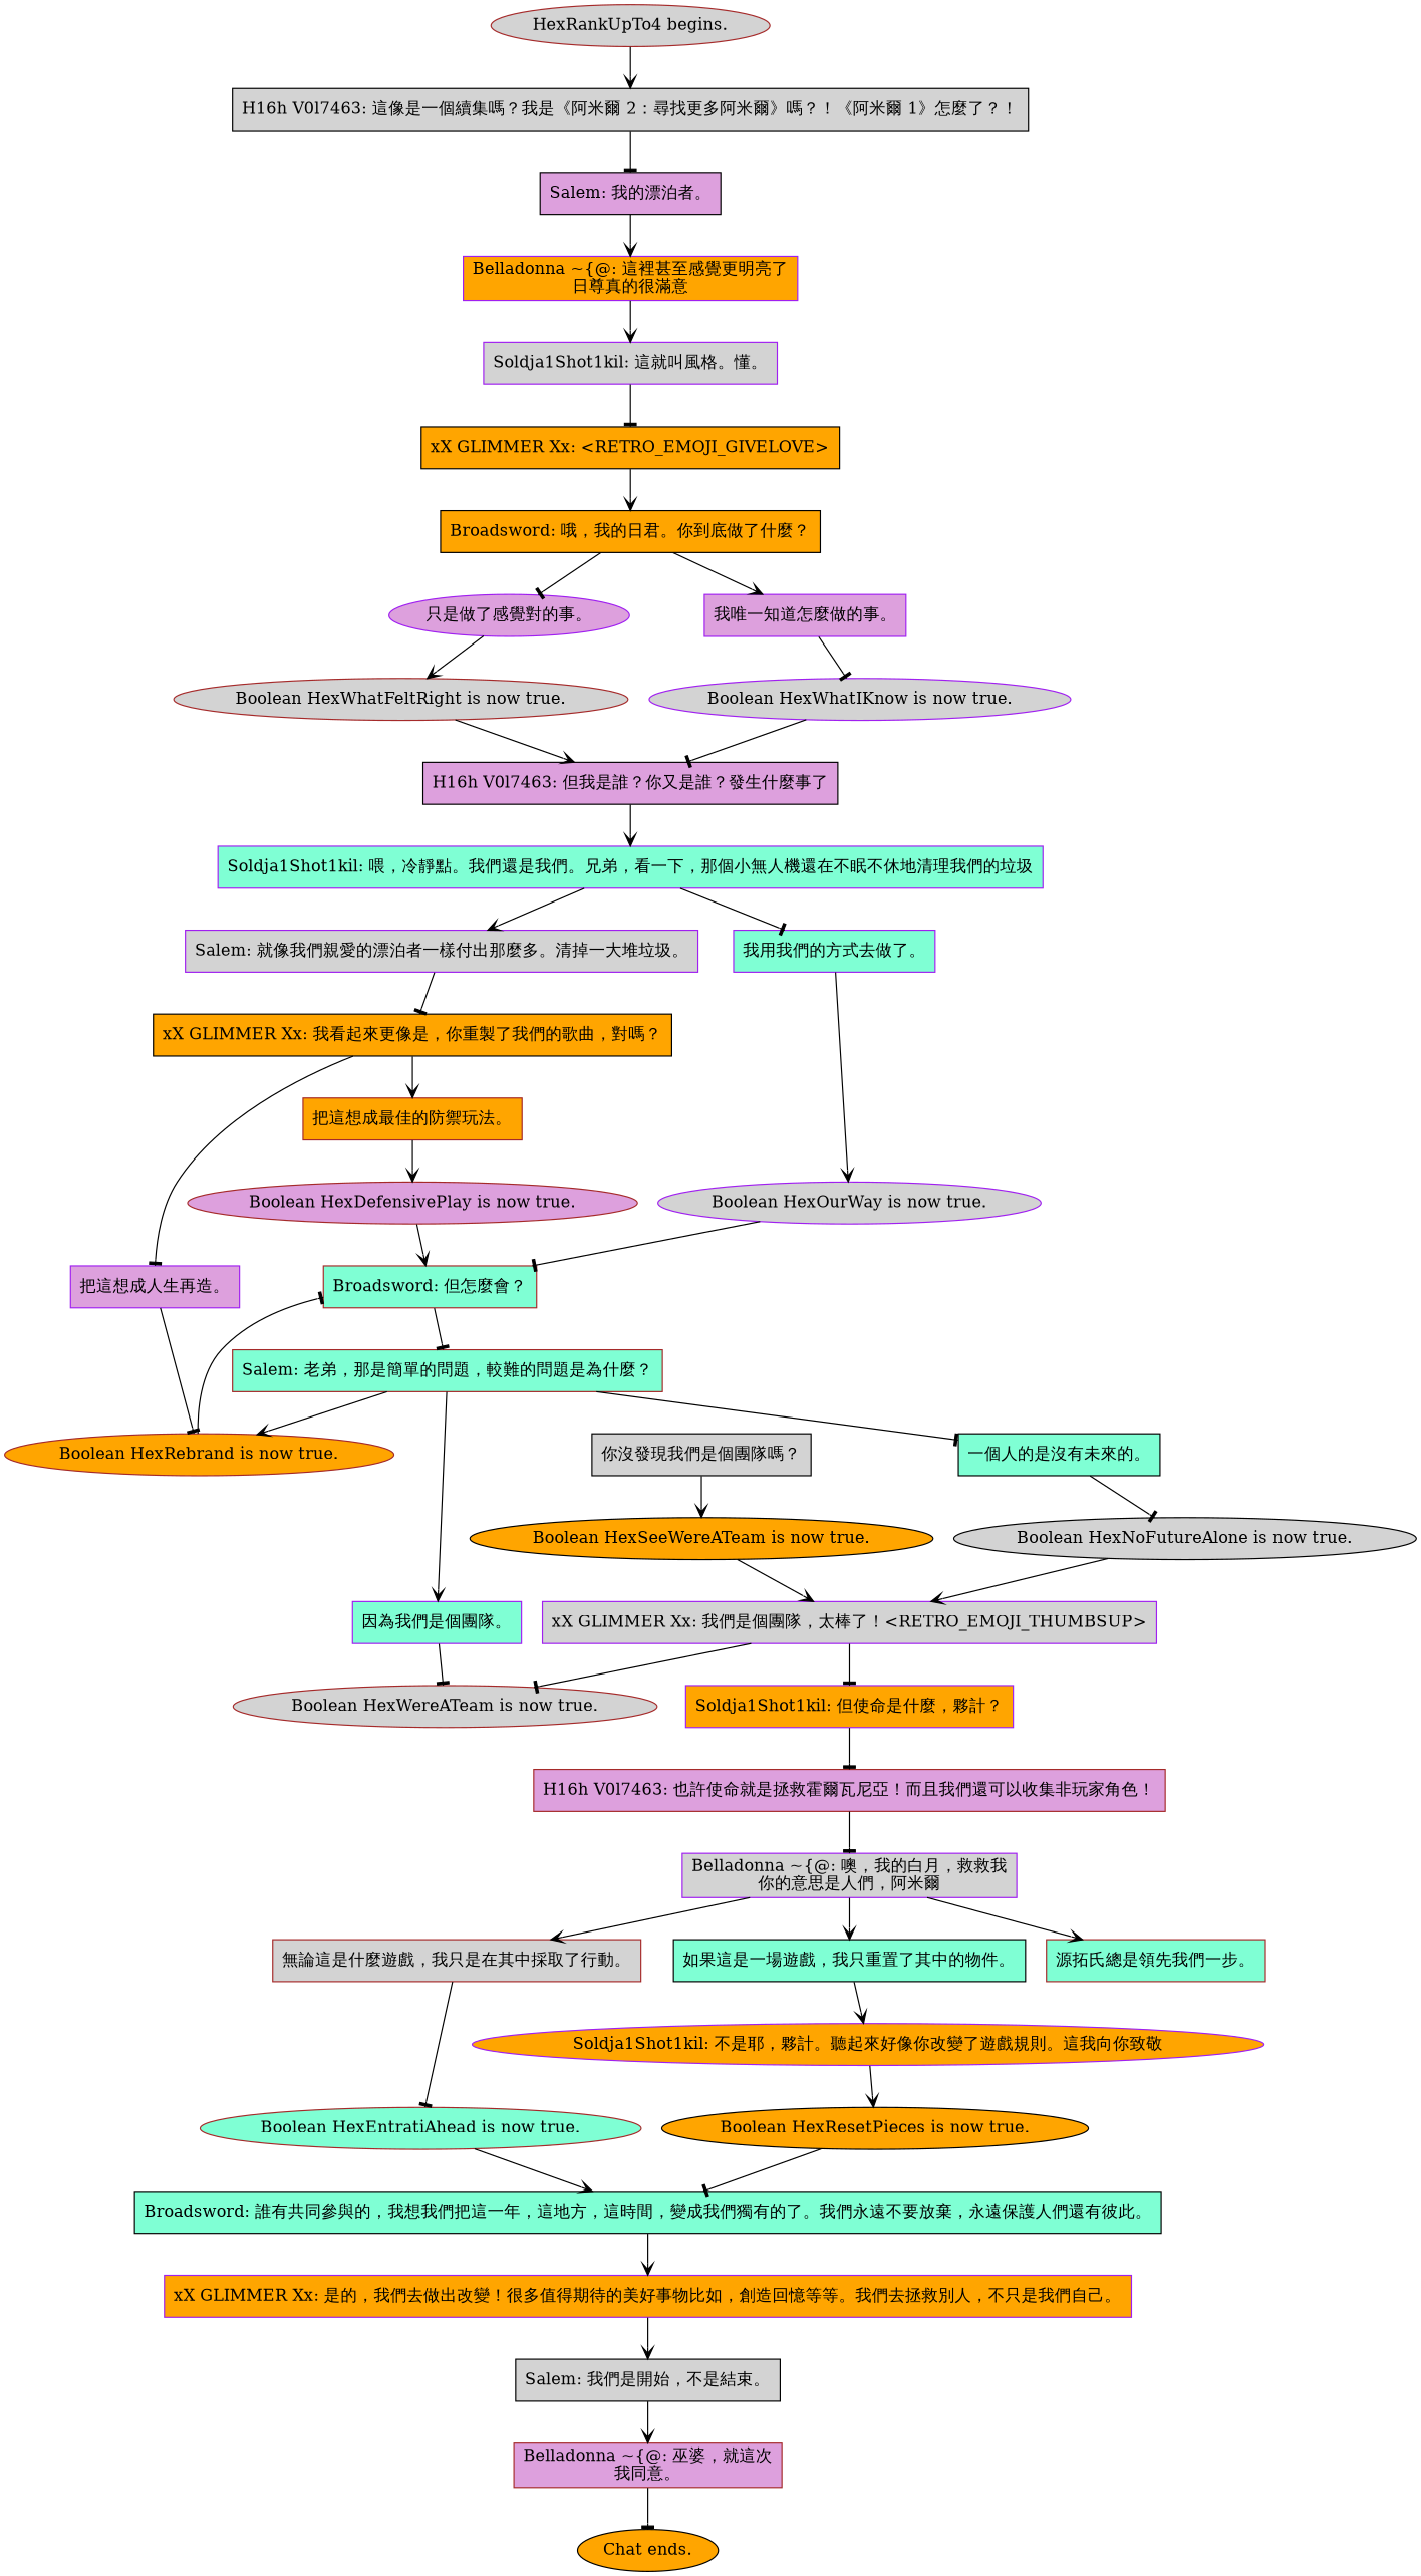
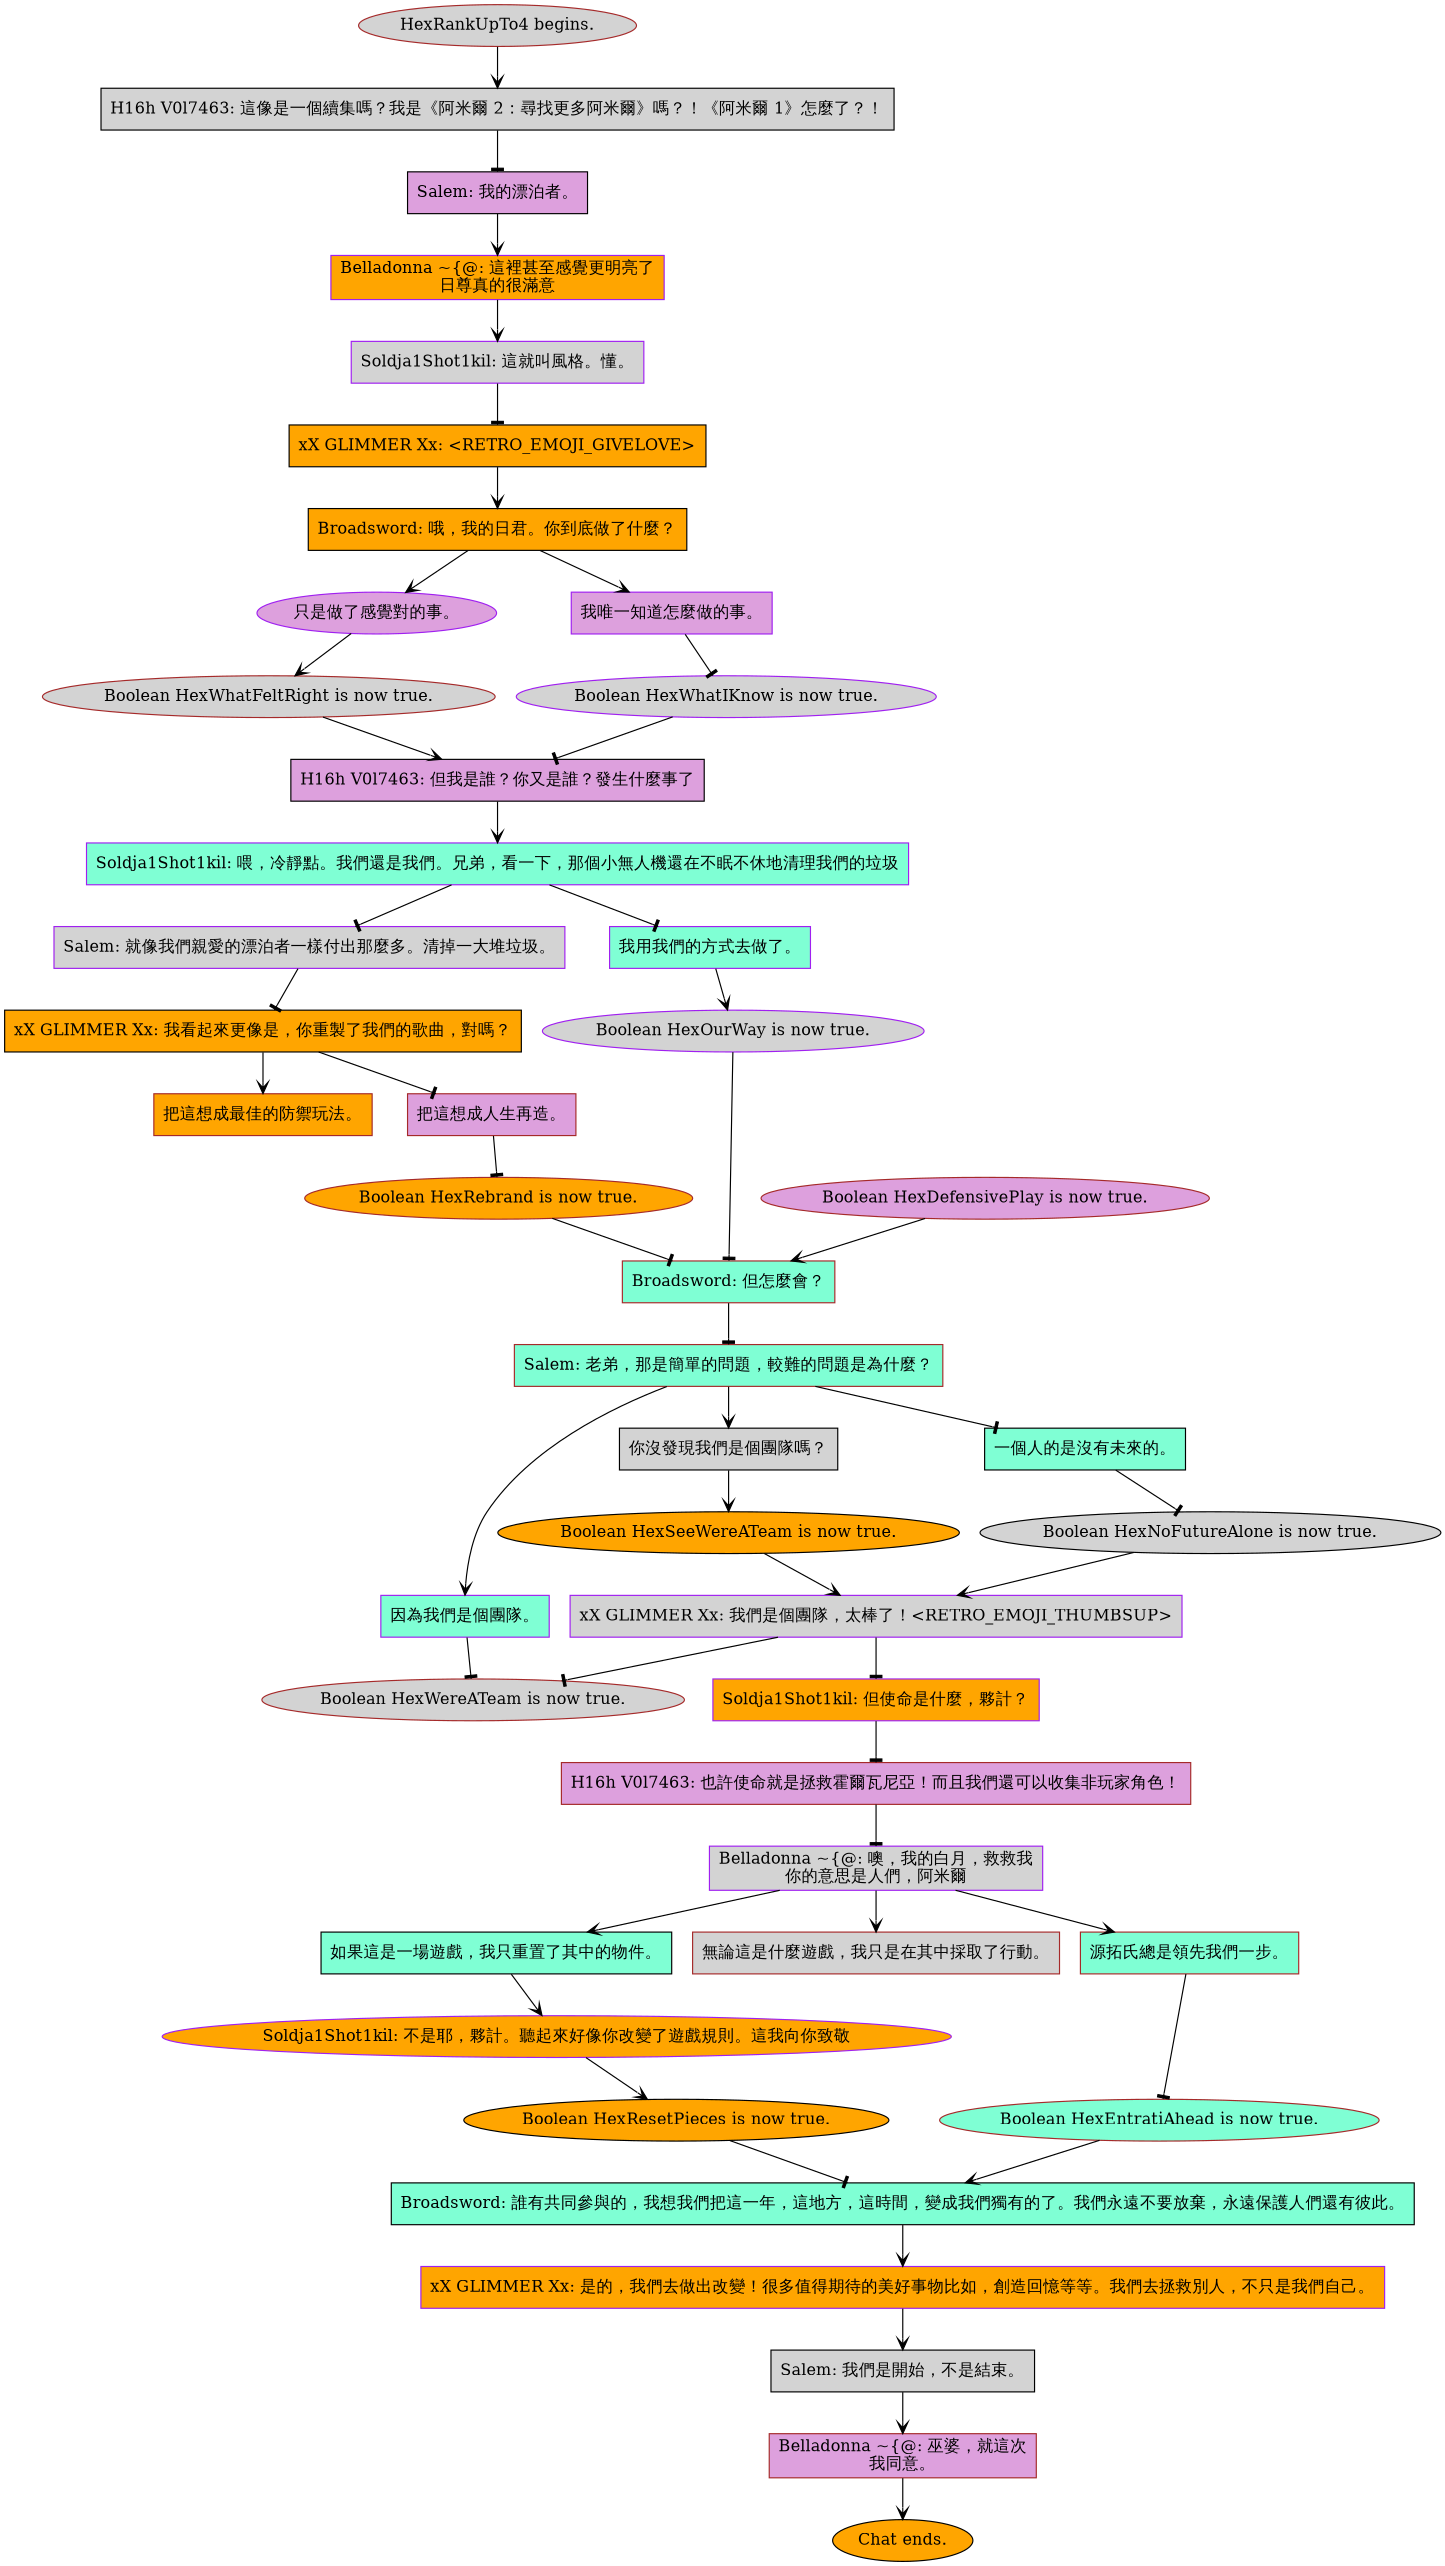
  digraph {
    node [color=purple fillcolor=lightgrey style=filled shape=box]
    edge [arrowhead=vee]
    "HexRankUpTo4 begins." [color=brown shape=""]
    n2 [color=black label="H16h V0l7463: 這像是一個續集嗎？我是《阿米爾 2：尋找更多阿米爾》嗎？！《阿米爾 1》怎麼了？！"]
    n3 [color=black fillcolor=plum label="Salem: 我的漂泊者。"]
    n4 [fillcolor=orange label="Belladonna ~{@: 這裡甚至感覺更明亮了\n日尊真的很滿意"]
    n5 [label="Soldja1Shot1kil: 這就叫風格。懂。"]
    n6 [color=black fillcolor=orange label="xX GLIMMER Xx: <RETRO_EMOJI_GIVELOVE>"]
    n7 [color=black fillcolor=orange label="Broadsword: 哦，我的日君。你到底做了什麼？"]
    n8 [fillcolor=plum label="只是做了感覺對的事。" shape=ellipse]
    n9 [fillcolor=plum label="我唯一知道怎麼做的事。"]
    n10 [color=brown label="Boolean HexWhatFeltRight is now true." shape=""]
    n11 [label="Boolean HexWhatIKnow is now true." shape=""]
    n12 [color=black fillcolor=plum label="H16h V0l7463: 但我是誰？你又是誰？發生什麼事了"]
    n13 [fillcolor=aquamarine label="Soldja1Shot1kil: 喂，冷靜點。我們還是我們。兄弟，看一下，那個小無人機還在不眠不休地清理我們的垃圾"]
    n14 [label="Salem: 就像我們親愛的漂泊者一樣付出那麼多。清掉一大堆垃圾。"]
    n15 [fillcolor=aquamarine label="我用我們的方式去做了。"]
    n16 [color=black fillcolor=orange label="xX GLIMMER Xx: 我看起來更像是，你重製了我們的歌曲，對嗎？"]
    n17 [color=brown fillcolor=orange label="把這想成最佳的防禦玩法。"]
-   n18 [fillcolor=plum label="把這想成人生再造。"]
+   n18 [color=brown fillcolor=plum label="把這想成人生再造。"]
    n19 [color=brown fillcolor=plum label="Boolean HexDefensivePlay is now true." shape=""]
    n20 [color=brown fillcolor=orange label="Boolean HexRebrand is now true." shape=""]
    n21 [label="Boolean HexOurWay is now true." shape=""]
    n22 [color=brown fillcolor=aquamarine label="Broadsword: 但怎麼會？"]
    n23 [color=brown fillcolor=aquamarine label="Salem: 老弟，那是簡單的問題，較難的問題是為什麼？"]
    n24 [fillcolor=aquamarine label="因為我們是個團隊。"]
    n25 [color=black label="你沒發現我們是個團隊嗎？"]
    n26 [color=black fillcolor=aquamarine label="一個人的是沒有未來的。"]
    n27 [color=brown label="Boolean HexWereATeam is now true." shape=""]
    n28 [color=black fillcolor=orange label="Boolean HexSeeWereATeam is now true." shape=""]
    n29 [color=black label="Boolean HexNoFutureAlone is now true." shape=""]
    n30 [label="xX GLIMMER Xx: 我們是個團隊，太棒了！<RETRO_EMOJI_THUMBSUP>"]
    n31 [fillcolor=orange label="Soldja1Shot1kil: 但使命是什麼，夥計？"]
    n32 [color=brown fillcolor=plum label="H16h V0l7463: 也許使命就是拯救霍爾瓦尼亞！而且我們還可以收集非玩家角色！"]
    n33 [label="Belladonna ~{@: 噢，我的白月，救救我\n你的意思是人們，阿米爾"]
    n34 [color=black fillcolor=aquamarine label="如果這是一場遊戲，我只重置了其中的物件。"]
    n35 [color=brown label="無論這是什麼遊戲，我只是在其中採取了行動。"]
    n36 [color=brown fillcolor=aquamarine label="源拓氏總是領先我們一步。"]
    n37 [fillcolor=orange label="Soldja1Shot1kil: 不是耶，夥計。聽起來好像你改變了遊戲規則。這我向你致敬" shape=ellipse]
    n38 [color=brown fillcolor=aquamarine label="Boolean HexEntratiAhead is now true." shape=""]
    n39 [color=black fillcolor=orange label="Boolean HexResetPieces is now true." shape=""]
    n40 [color=black fillcolor=aquamarine label="Broadsword: 誰有共同參與的，我想我們把這一年，這地方，這時間，變成我們獨有的了。我們永遠不要放棄，永遠保護人們還有彼此。"]
    n41 [fillcolor=orange label="xX GLIMMER Xx: 是的，我們去做出改變！很多值得期待的美好事物比如，創造回憶等等。我們去拯救別人，不只是我們自己。"]
    n42 [color=black label="Salem: 我們是開始，不是結束。"]
    n43 [color=brown fillcolor=plum label="Belladonna ~{@: 巫婆，就這次\n我同意。"]
    "Chat ends." [color=black fillcolor=orange shape=""]
    "HexRankUpTo4 begins." -> n2
    n2 -> n3 [arrowhead=tee]
    n3 -> n4
    n4 -> n5
    n5 -> n6 [arrowhead=tee]
    n6 -> n7
-   n7 -> n8 [arrowhead=tee]
+   n7 -> n8
    n7 -> n9
    n8 -> n10
    n9 -> n11 [arrowhead=tee]
    n10 -> n12
    n11 -> n12 [arrowhead=tee]
    n12 -> n13
-   n13 -> n14
+   n13 -> n14 [arrowhead=tee]
    n13 -> n15 [arrowhead=tee]
    n14 -> n16 [arrowhead=tee]
    n15 -> n21
    n16 -> n17
    n16 -> n18 [arrowhead=tee]
-   n17 -> n19
    n18 -> n20 [arrowhead=tee]
    n19 -> n22
    n20 -> n22 [arrowhead=tee]
    n21 -> n22 [arrowhead=tee]
    n22 -> n23 [arrowhead=tee]
    n23 -> n24
-   n23 -> n20
+   n23 -> n25
    n23 -> n26 [arrowhead=tee]
    n24 -> n27 [arrowhead=tee]
    n25 -> n28
    n26 -> n29 [arrowhead=tee]
    n28 -> n30
    n29 -> n30
    n30 -> n27 [arrowhead=tee]
    n30 -> n31 [arrowhead=tee]
    n31 -> n32 [arrowhead=tee]
    n32 -> n33 [arrowhead=tee]
    n33 -> n34
    n33 -> n35
    n33 -> n36
    n34 -> n37
-   n35 -> n38 [arrowhead=tee]
+   n36 -> n38 [arrowhead=tee]
    n37 -> n39
    n38 -> n40
    n39 -> n40 [arrowhead=tee]
    n40 -> n41
    n41 -> n42
    n42 -> n43
-   n43 -> "Chat ends." [arrowhead=tee]
+   n43 -> "Chat ends."
  }
